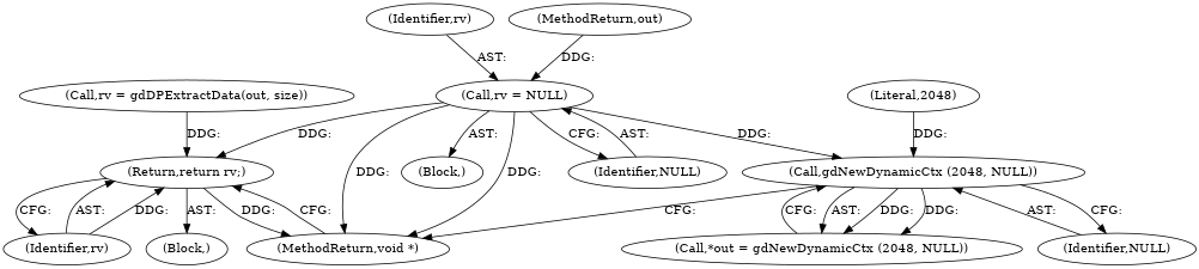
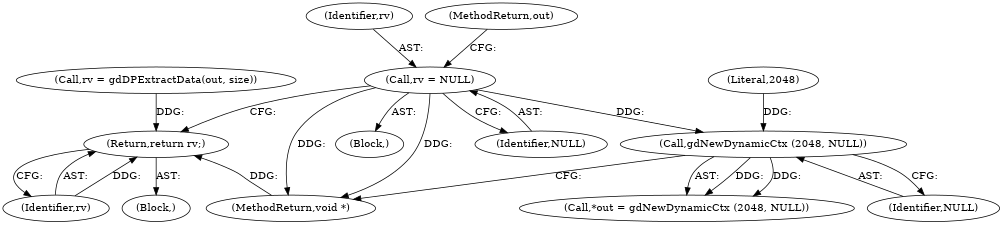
  digraph {
    n1 [label="(Call,rv = NULL)"]
    n2 [label="(Return,return rv;)"]
    n3 [label="(Block,)"]
    n4 [label="(MethodReturn,void *)"]
    n5 [label="(Identifier,NULL)"]
    n6 [label="(Call,gdNewDynamicCtx (2048, NULL))"]
    n7 [label="(Identifier,rv)"]
    n8 [label="(Block,)"]
    n9 [label="(Call,*out = gdNewDynamicCtx (2048, NULL))"]
    n10 [label="(Identifier,NULL)"]
    n11 [label="(Literal,2048)"]
    n12 [label="(Identifier,rv)"]
    n13 [label="(Call,rv = gdDPExtractData(out, size))"]
    n14 [label="(MethodReturn,out)"]
-   n1 -> n2 [label="DDG: "]
+   n1 -> n2 [label="CFG: "]
    n1 -> n3 [label="AST: "]
    n1 -> n4 [label="DDG: "]
    n1 -> n4 [label="DDG: "]
    n1 -> n5 [label="CFG: "]
    n1 -> n6 [label="DDG: "]
-   n2 -> n4 [label="DDG: "]
    n2 -> n7 [label="CFG: "]
    n2 -> n8 [label="AST: "]
-   n4 -> n2 [label="CFG: "]
+   n4 -> n2 [label="DDG: "]
    n5 -> n1 [label="AST: "]
    n6 -> n4 [label="CFG: "]
    n6 -> n9 [label="AST: "]
    n6 -> n9 [label="DDG: "]
    n6 -> n9 [label="DDG: "]
    n6 -> n10 [label="CFG: "]
    n7 -> n2 [label="AST: "]
    n7 -> n2 [label="DDG: "]
-   n9 -> n6 [label="CFG: "]
    n10 -> n6 [label="AST: "]
    n11 -> n6 [label="DDG: "]
    n12 -> n1 [label="AST: "]
    n13 -> n2 [label="DDG: "]
-   n14 -> n1 [label="DDG: "]
+   n14 -> n1 [label="CFG: "]
  }
